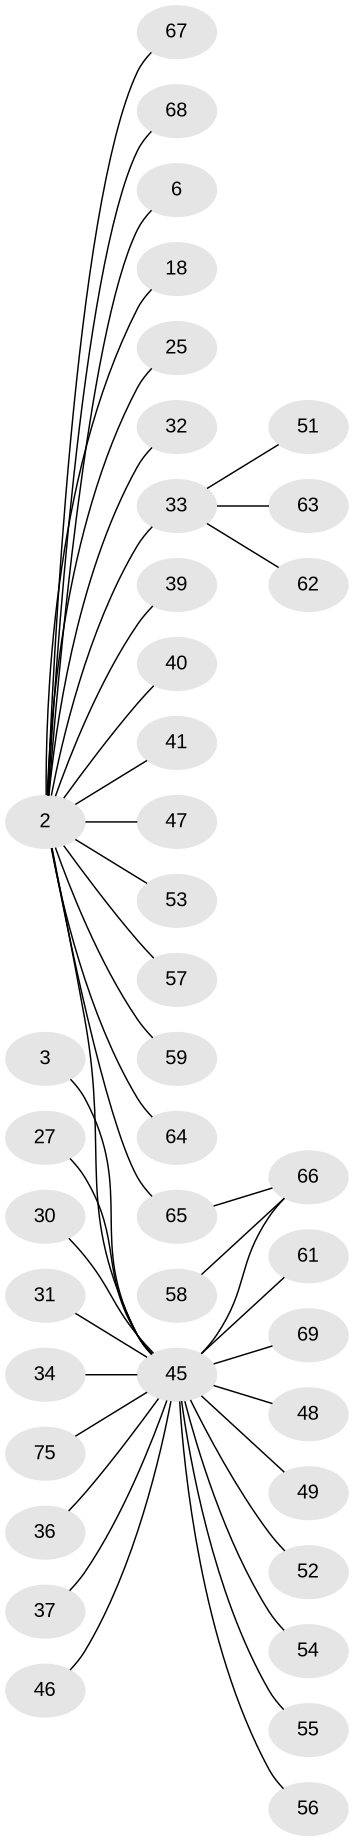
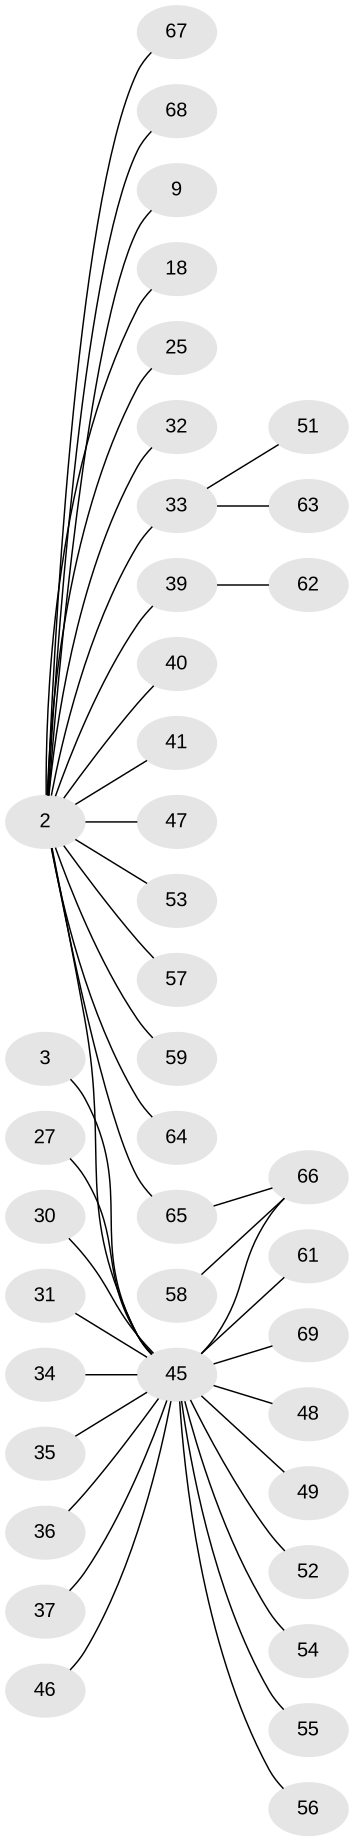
  graph {
    fontname="Liberation Sans"
    rankdir=LR
    node [color=gray90 fontname="Liberation Sans" style=filled]
    edge [fontname="Liberation Sans"]
    2
-   9 [label=6]
+   9
    18
    25
    32 [super="+1"]
    33 [super="+17+21"]
    39
    40
    41
    45 [super="+42+28+44"]
    47
    53
    57 [super="+3"]
    59
    64 [super="+22+29"]
    65 [super="+14+43+60"]
    67
    68
    51 [super="+50"]
    62
    63
    48
    49
    52
    54 [super="+12"]
    55 [super="+13"]
    56
    61
    66 [super="+19"]
    69
    n31 [label=3]
    27
    30
    31 [super="+26"]
    34
-   35 [label=75]
+   35
    36
    37
    46
    58 [super="+24"]
    2 -- 9
    2 -- 18
    2 -- 25
    2 -- 32 [weight=2]
    2 -- 33 [weight=2]
    2 -- 39
    2 -- 40
    2 -- 41
    2 -- 45 [weight=6]
    2 -- 47
    2 -- 53
    2 -- 57
    2 -- 59
    2 -- 64 [weight=2]
    2 -- 65
    2 -- 67
    2 -- 68
    33 -- 51
-   33 -- 62
+   39 -- 62
    33 -- 63
    45 -- 48
    45 -- 49
    45 -- 52
    45 -- 54
    45 -- 55
    45 -- 56
    45 -- 61
    45 -- 66 [weight=2]
    45 -- 69
    65 -- 66
    n31 -- 45
    27 -- 45
    30 -- 45
    31 -- 45
    34 -- 45
    35 -- 45
    36 -- 45
    37 -- 45
    46 -- 45
    58 -- 66
  }
